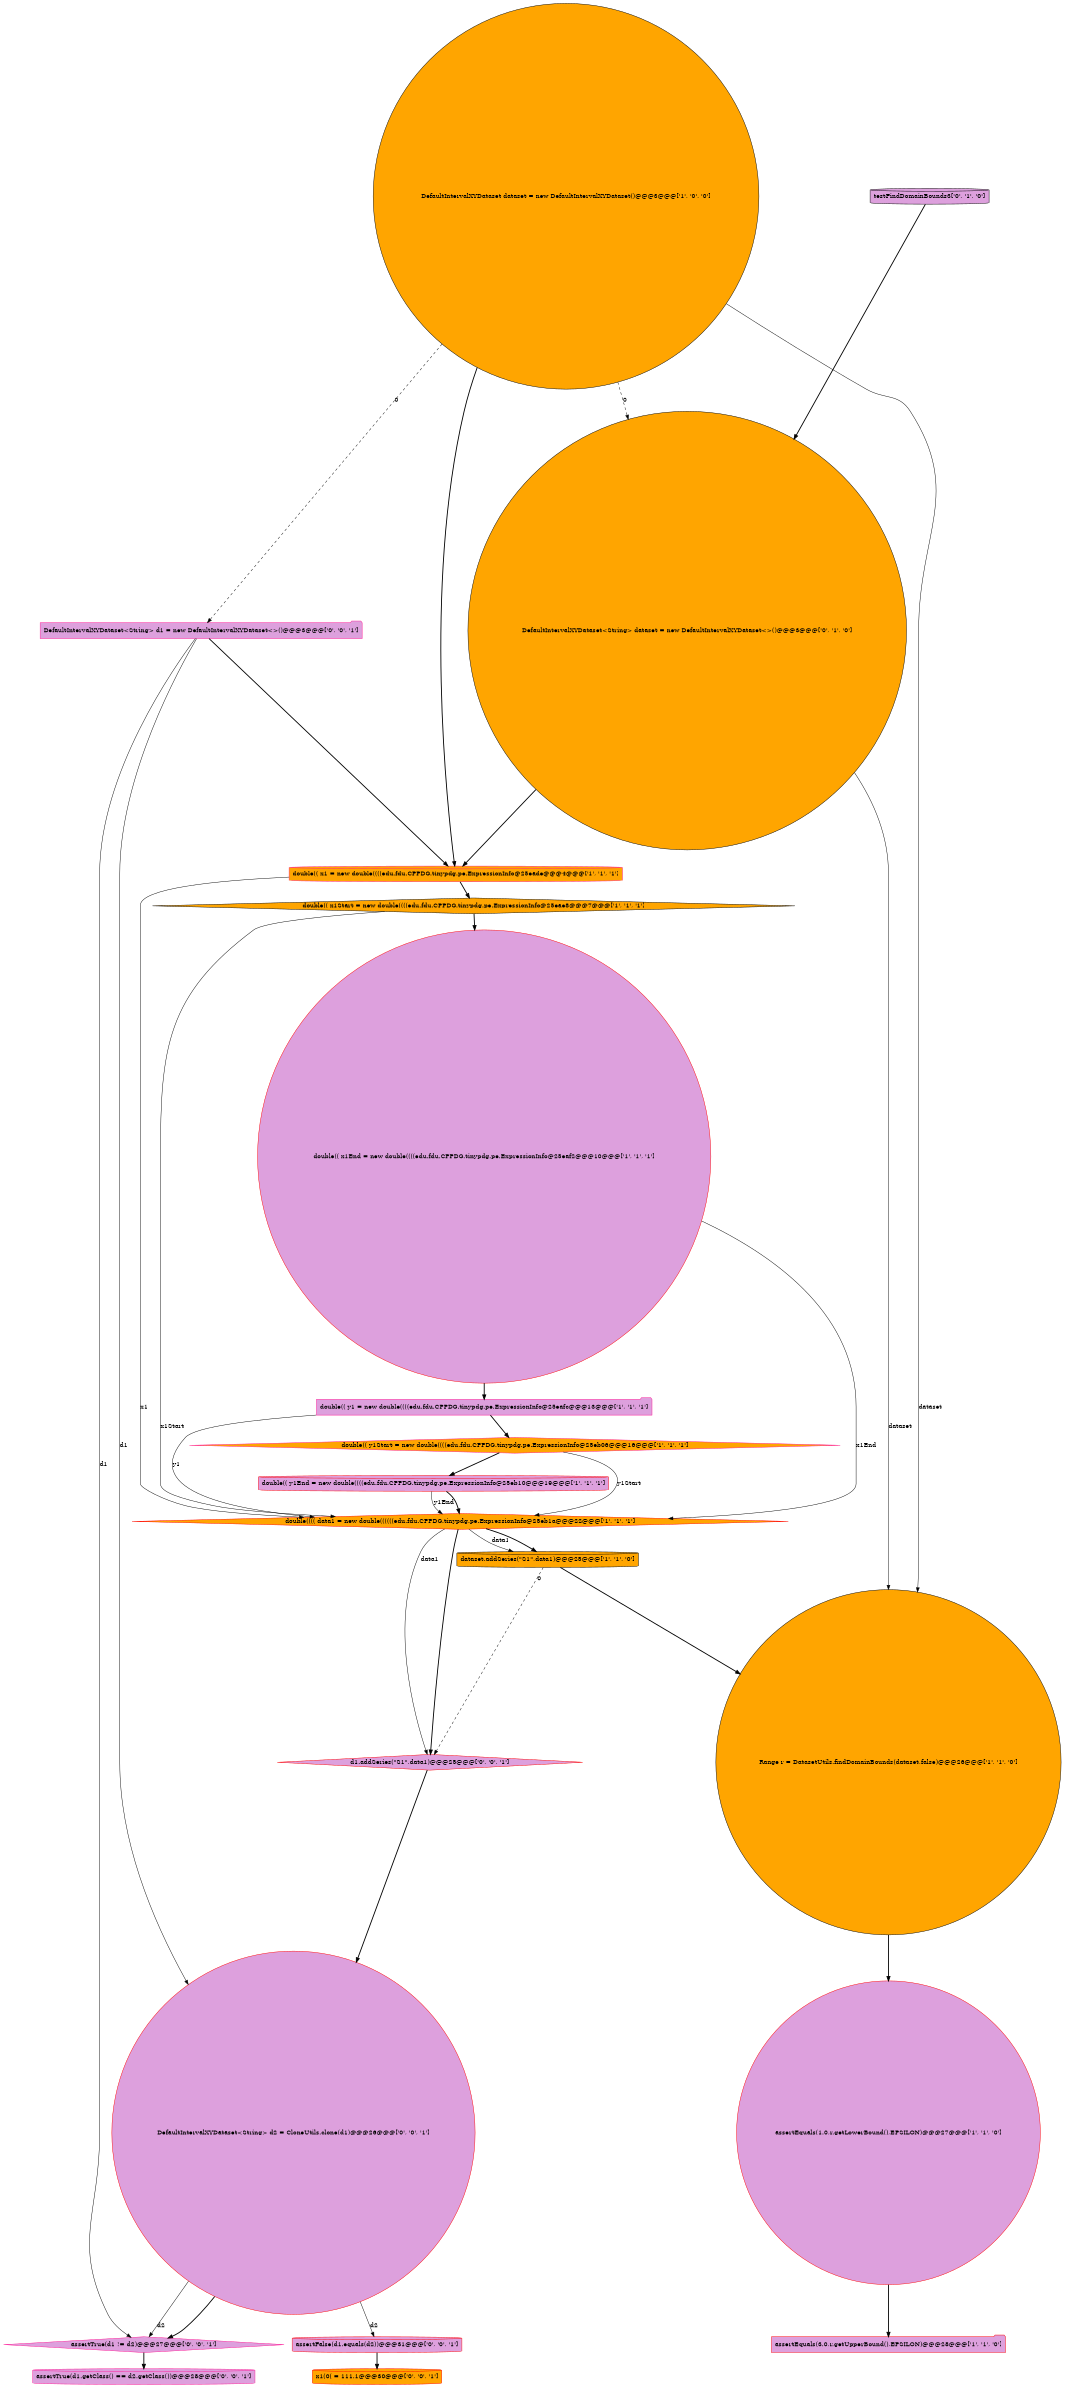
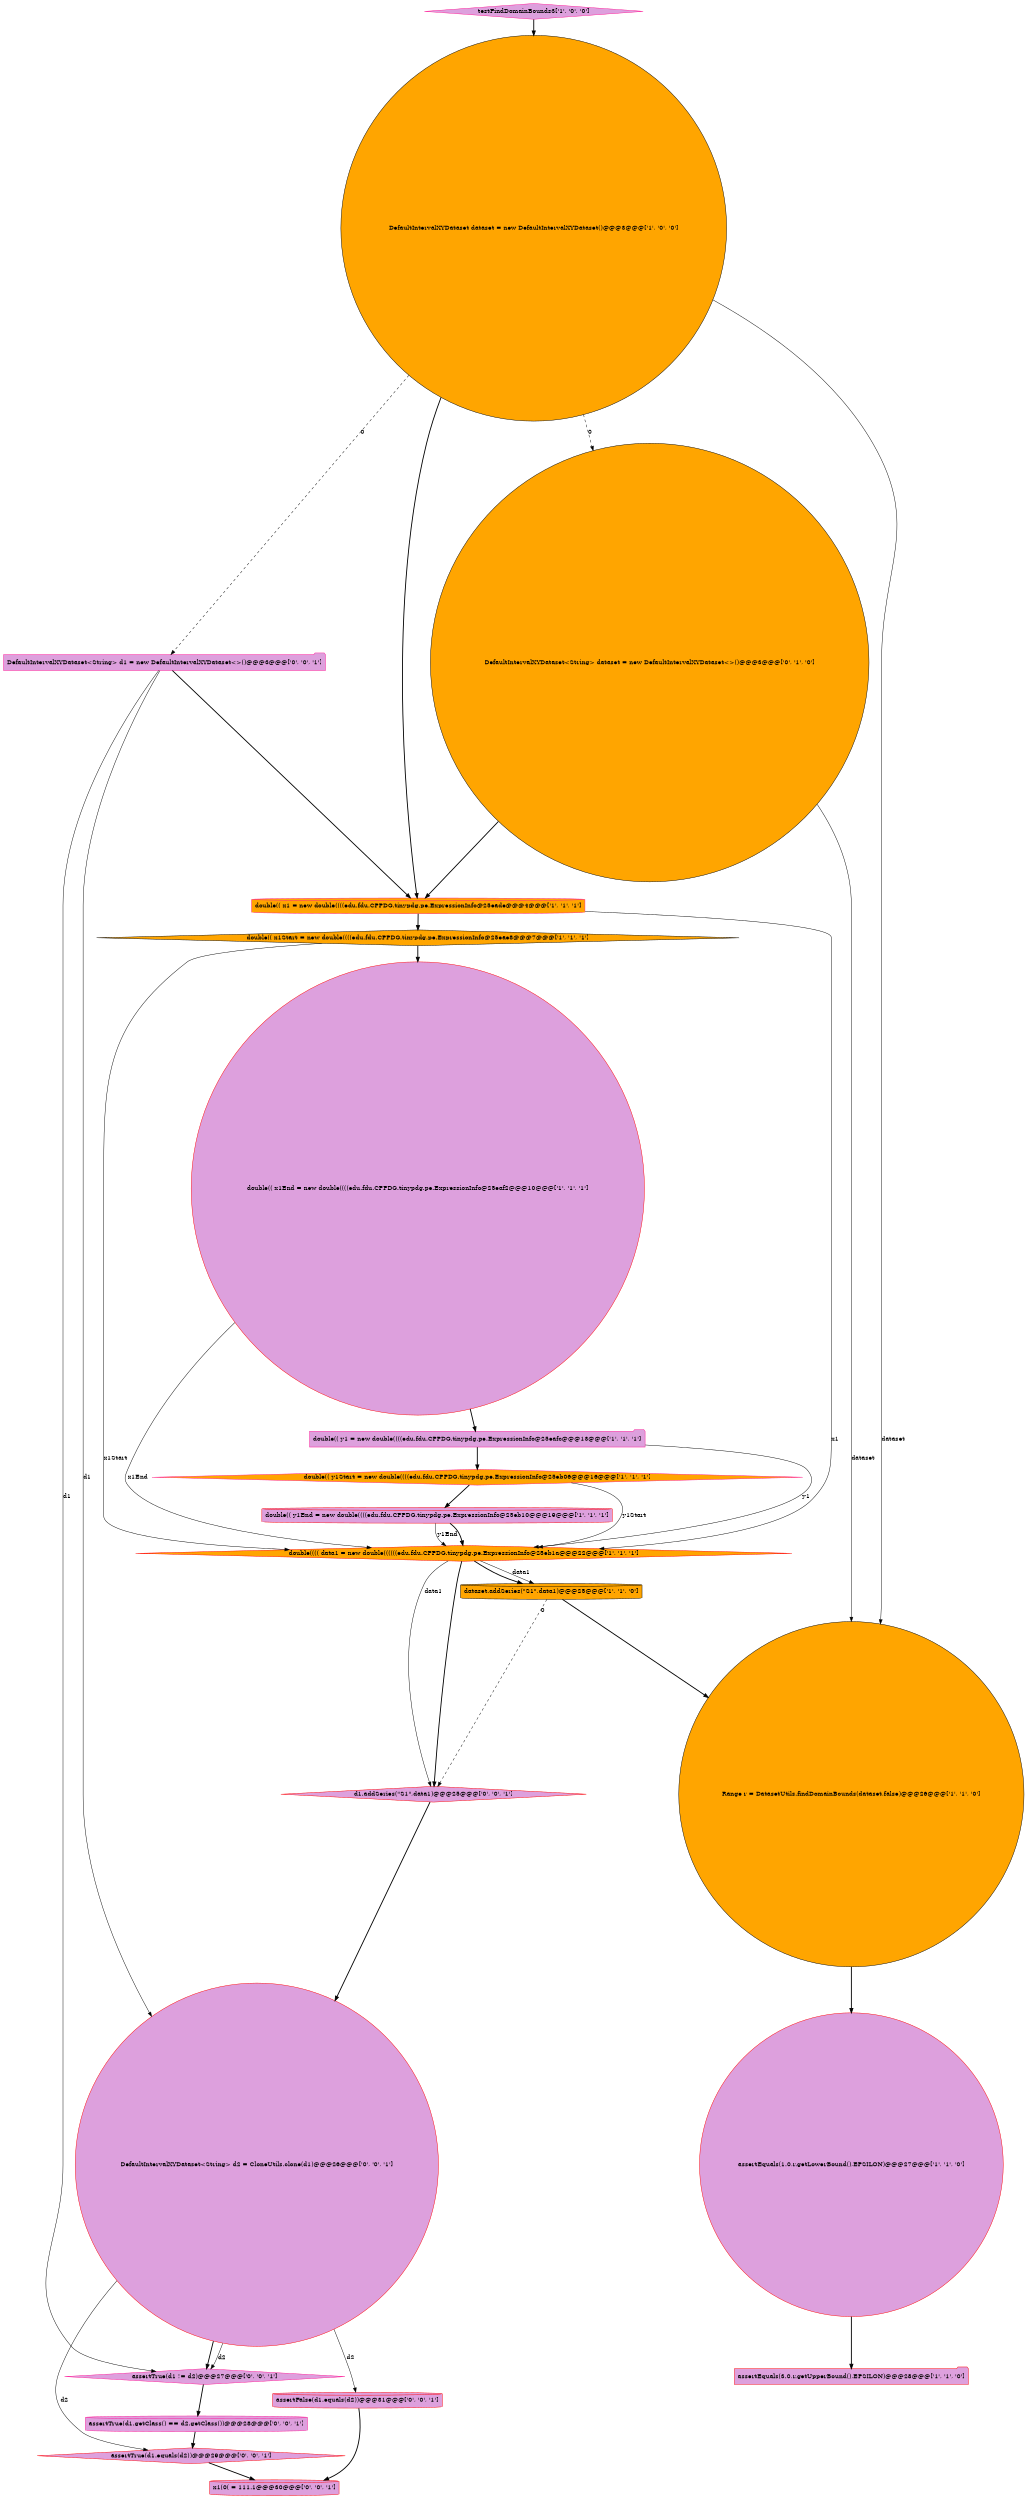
  digraph {
    node [color=red fillcolor=plum shape=diamond style=filled]
    edge [style=bold]
    n1 [label="d1.addSeries(\"S1\",data1)@@@25@@@['0', '0', '1']"]
    n2 [label="DefaultIntervalXYDataset<String> d2 = CloneUtils.clone(d1)@@@26@@@['0', '0', '1']" shape=circle]
+   n3 [label="assertTrue(d1.equals(d2))@@@29@@@['0', '0', '1']"]
    n4 [color=deeppink label="assertTrue(d1 != d2)@@@27@@@['0', '0', '1']"]
    n5 [label="assertFalse(d1.equals(d2))@@@31@@@['0', '0', '1']" shape=cylinder]
    n6 [label="double(( y1End = new double((((edu.fdu.CPPDG.tinypdg.pe.ExpressionInfo@25eb10@@@19@@@['1', '1', '1']" shape=cylinder]
    n7 [fillcolor=orange label="double(((( data1 = new double((((((edu.fdu.CPPDG.tinypdg.pe.ExpressionInfo@25eb1a@@@22@@@['1', '1', '1']"]
    n8 [color=black fillcolor=orange label="dataset.addSeries(\"S1\",data1)@@@25@@@['1', '1', '0']" shape=cylinder]
    n9 [color=deeppink label="assertTrue(d1.getClass() == d2.getClass())@@@28@@@['0', '0', '1']" shape=cylinder]
-   n10 [fillcolor=orange label="x1(0( = 111.1@@@30@@@['0', '0', '1']" shape=cylinder]
+   n10 [label="x1(0( = 111.1@@@30@@@['0', '0', '1']" shape=cylinder]
    n11 [color=deeppink fillcolor=orange label="double(( x1 = new double((((edu.fdu.CPPDG.tinypdg.pe.ExpressionInfo@25eade@@@4@@@['1', '1', '1']" shape=cylinder]
    n12 [color=black fillcolor=orange label="double(( x1Start = new double((((edu.fdu.CPPDG.tinypdg.pe.ExpressionInfo@25eae8@@@7@@@['1', '1', '1']"]
    n13 [label="double(( x1End = new double((((edu.fdu.CPPDG.tinypdg.pe.ExpressionInfo@25eaf2@@@10@@@['1', '1', '1']" shape=circle]
    n14 [color=deeppink label="DefaultIntervalXYDataset<String> d1 = new DefaultIntervalXYDataset<>()@@@3@@@['0', '0', '1']" shape=folder]
-   n15 [color=black label="testFindDomainBounds3['0', '1', '0']" shape=cylinder]
    n16 [color=black fillcolor=orange label="DefaultIntervalXYDataset<String> dataset = new DefaultIntervalXYDataset<>()@@@3@@@['0', '1', '0']" shape=circle]
    n17 [color=black fillcolor=orange label="Range r = DatasetUtils.findDomainBounds(dataset,false)@@@26@@@['1', '1', '0']" shape=circle]
+   n18 [color=deeppink label="testFindDomainBounds3['1', '0', '0']"]
    n19 [color=black fillcolor=orange label="DefaultIntervalXYDataset dataset = new DefaultIntervalXYDataset()@@@3@@@['1', '0', '0']" shape=circle]
    n20 [label="assertEquals(1.0,r.getLowerBound(),EPSILON)@@@27@@@['1', '1', '0']" shape=circle]
    n21 [color=deeppink label="double(( y1 = new double((((edu.fdu.CPPDG.tinypdg.pe.ExpressionInfo@25eafc@@@13@@@['1', '1', '1']" shape=folder]
    n22 [color=deeppink fillcolor=orange label="double(( y1Start = new double((((edu.fdu.CPPDG.tinypdg.pe.ExpressionInfo@25eb06@@@16@@@['1', '1', '1']"]
    n23 [label="assertEquals(3.0,r.getUpperBound(),EPSILON)@@@28@@@['1', '1', '0']" shape=folder]
    n1 -> n2
+   n2 -> n3 [label=d2 style=solid]
    n2 -> n4
    n2 -> n4 [label=d2 style=solid]
    n2 -> n5 [label=d2 style=solid]
+   n3 -> n10
    n4 -> n9
    n5 -> n10
    n6 -> n7 [label=y1End style=solid]
    n6 -> n7
    n7 -> n1 [label=data1 style=solid]
    n7 -> n1
    n7 -> n8 [label=data1 style=solid]
    n7 -> n8
    n8 -> n1 [label=0 style=dashed]
    n8 -> n17
+   n9 -> n3
    n11 -> n7 [label=x1 style=solid]
    n11 -> n12
    n12 -> n7 [label=x1Start style=solid]
    n12 -> n13
    n13 -> n7 [label=x1End style=solid]
    n13 -> n21
    n14 -> n2 [label=d1 style=solid]
    n14 -> n4 [label=d1 style=solid]
    n14 -> n11
-   n15 -> n16
    n16 -> n11
    n16 -> n17 [label=dataset style=solid]
    n17 -> n20
+   n18 -> n19
    n19 -> n11
    n19 -> n14 [label=0 style=dashed]
    n19 -> n16 [label=0 style=dashed]
    n19 -> n17 [label=dataset style=solid]
    n20 -> n23
    n21 -> n7 [label=y1 style=solid]
    n21 -> n22
    n22 -> n6
    n22 -> n7 [label=y1Start style=solid]
  }
